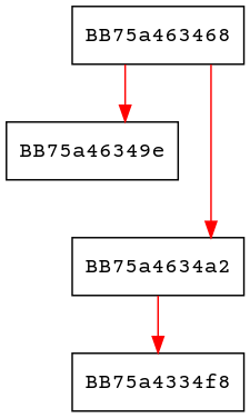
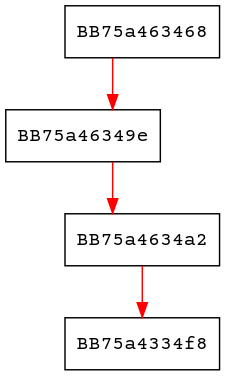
  digraph {
    fontname="Courier Prime"
    splines=ortho
    node [fontname="Courier Prime" shape=box]
    edge [color=red fontname="Courier Prime"]
    BB75a463468
    BB75a46349e
    BB75a4634a2
    n4 [label=BB75a4334f8]
    BB75a463468 -> BB75a46349e
-   BB75a463468 -> BB75a4634a2
+   BB75a46349e -> BB75a4634a2
    BB75a4634a2 -> n4
  }
